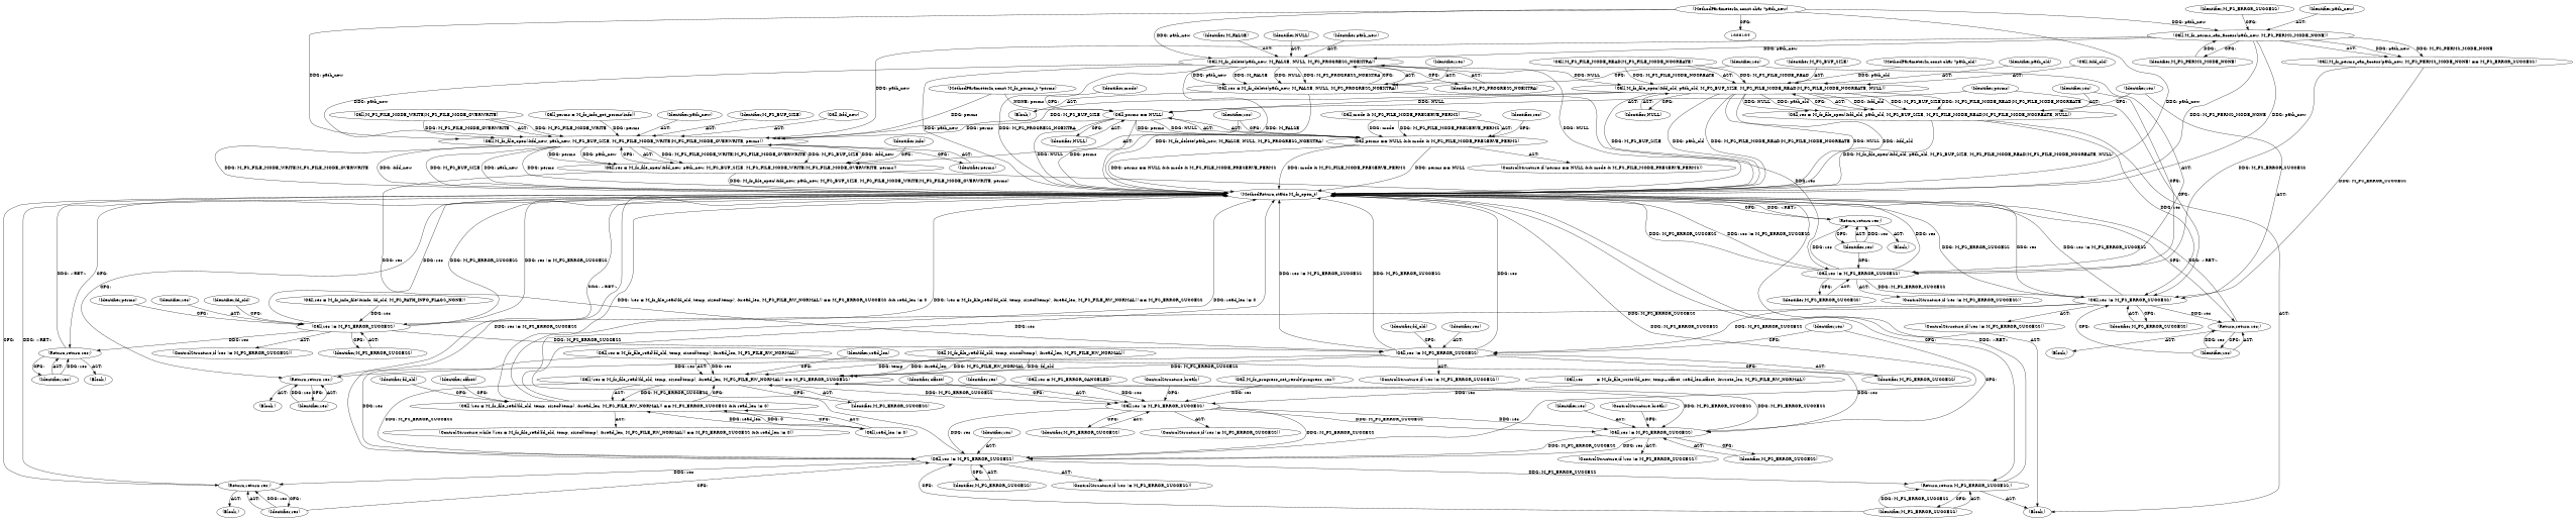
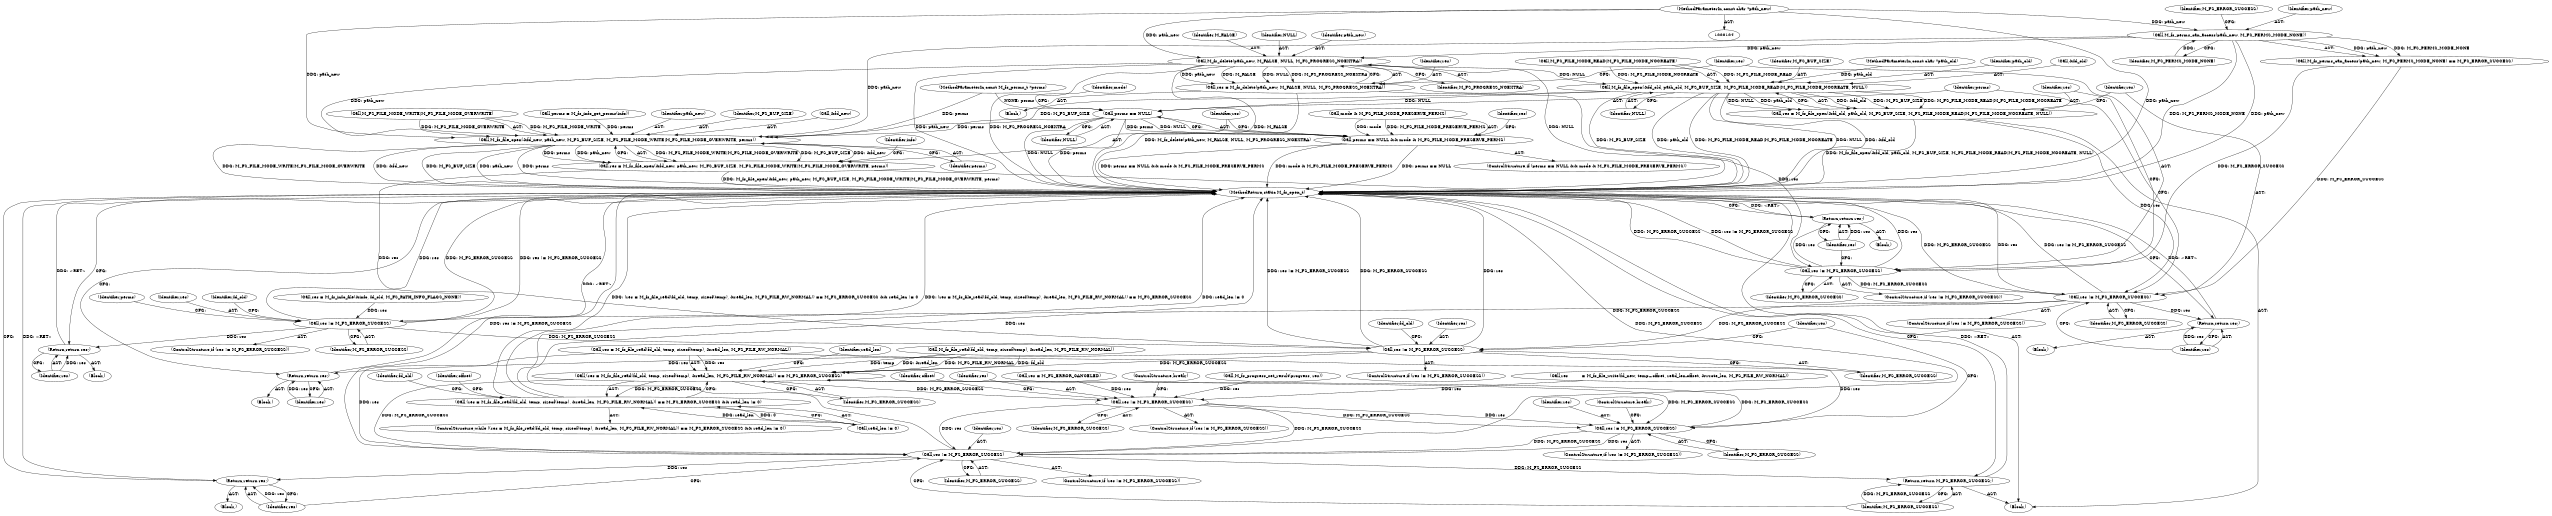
  digraph {
    n1 [label="(Call,M_fs_delete(path_new, M_FALSE, NULL, M_FS_PROGRESS_NOEXTRA))"]
    n2 [label="(Call,res = M_fs_delete(path_new, M_FALSE, NULL, M_FS_PROGRESS_NOEXTRA))"]
    n3 [label="(Call,M_fs_file_open(&fd_old, path_old, M_FS_BUF_SIZE, M_FS_FILE_MODE_READ|M_FS_FILE_MODE_NOCREATE, NULL))"]
    n4 [label="(Call,M_fs_file_open(&fd_new, path_new, M_FS_BUF_SIZE, M_FS_FILE_MODE_WRITE|M_FS_FILE_MODE_OVERWRITE, perms))"]
    n5 [label="(MethodReturn,static M_fs_open_t)"]
    n6 [label="(Identifier,M_FS_PROGRESS_NOEXTRA)"]
    n7 [label="(Call,res != M_FS_ERROR_SUCCESS)"]
    n8 [label="(Block,)"]
    n9 [label="(Call,res = M_fs_file_open(&fd_old, path_old, M_FS_BUF_SIZE, M_FS_FILE_MODE_READ|M_FS_FILE_MODE_NOCREATE, NULL))"]
    n10 [label="(Call,perms == NULL)"]
    n11 [label="(Identifier,NULL)"]
    n12 [label="(Call,res = M_fs_file_open(&fd_new, path_new, M_FS_BUF_SIZE, M_FS_FILE_MODE_WRITE|M_FS_FILE_MODE_OVERWRITE, perms))"]
    n13 [label="(Identifier,perms)"]
    n14 [label="(Return,return res;)"]
    n15 [label="(Return,return res;)"]
    n16 [label="(Return,return res;)"]
    n17 [label="(Return,return res;)"]
    n18 [label="(Return,return res;)"]
    n19 [label="(Return,return M_FS_ERROR_SUCCESS;)"]
    n20 [label="(Call,M_fs_perms_can_access(path_new, M_FS_PERMS_MODE_NONE))"]
    n21 [label="(Identifier,M_FS_PERMS_MODE_NONE)"]
    n22 [label="(Call,M_fs_perms_can_access(path_new, M_FS_PERMS_MODE_NONE) == M_FS_ERROR_SUCCESS)"]
    n23 [label="(Call,res != M_FS_ERROR_SUCCESS)"]
    n24 [label="(MethodParameterIn,const char *path_new)"]
    1000104
    n26 [label="(Identifier,M_FS_ERROR_SUCCESS)"]
    n27 [label="(ControlStructure,if (res != M_FS_ERROR_SUCCESS))"]
    n28 [label="(Identifier,res)"]
    n29 [label="(Block,)"]
    n30 [label="(Call,res != M_FS_ERROR_SUCCESS)"]
    n31 [label="(Call,res != M_FS_ERROR_SUCCESS)"]
    n32 [label="(Identifier,M_FS_ERROR_SUCCESS)"]
    n33 [label="(ControlStructure,if (res != M_FS_ERROR_SUCCESS))"]
    n34 [label="(Block,)"]
    n35 [label="(Identifier,res)"]
    n36 [label="(Identifier,M_FS_ERROR_SUCCESS)"]
    n37 [label="(ControlStructure,if (res != M_FS_ERROR_SUCCESS))"]
    n38 [label="(Call,(res = M_fs_file_read(fd_old, temp, sizeof(temp), &read_len, M_FS_FILE_RW_NORMAL)) == M_FS_ERROR_SUCCESS)"]
    n39 [label="(Identifier,M_FS_ERROR_SUCCESS)"]
    n40 [label="(ControlStructure,if (res != M_FS_ERROR_SUCCESS))"]
    n41 [label="(Identifier,res)"]
    n42 [label="(Block,)"]
    n43 [label="(Block,)"]
    n44 [label="(Identifier,res)"]
    n45 [label="(Call,(res = M_fs_file_read(fd_old, temp, sizeof(temp), &read_len, M_FS_FILE_RW_NORMAL)) == M_FS_ERROR_SUCCESS && read_len != 0)"]
    n46 [label="(Call,res != M_FS_ERROR_SUCCESS)"]
    n47 [label="(Call,res != M_FS_ERROR_SUCCESS)"]
    n48 [label="(Call,res != M_FS_ERROR_SUCCESS)"]
    n49 [label="(Identifier,M_FS_ERROR_SUCCESS)"]
    n50 [label="(Call,read_len != 0)"]
    n51 [label="(ControlStructure,while ((res = M_fs_file_read(fd_old, temp, sizeof(temp), &read_len, M_FS_FILE_RW_NORMAL)) == M_FS_ERROR_SUCCESS && read_len != 0))"]
    n52 [label="(ControlStructure,if (res != M_FS_ERROR_SUCCESS))"]
    n53 [label="(Identifier,M_FS_ERROR_SUCCESS)"]
    n54 [label="(Identifier,M_FS_ERROR_SUCCESS)"]
    n55 [label="(ControlStructure,if (res != M_FS_ERROR_SUCCESS))"]
    n56 [label="(Identifier,M_FS_ERROR_SUCCESS)"]
    n57 [label="(ControlStructure,if (res != M_FS_ERROR_SUCCESS))"]
    n58 [label="(Block,)"]
    n59 [label="(Identifier,res)"]
    n60 [label="(Identifier,M_FS_ERROR_SUCCESS)"]
    n61 [label="(Block,)"]
    n62 [label="(Call,perms == NULL && mode & M_FS_FILE_MODE_PRESERVE_PERMS)"]
    n63 [label="(Identifier,NULL)"]
    n64 [label="(ControlStructure,if (perms == NULL && mode & M_FS_FILE_MODE_PRESERVE_PERMS))"]
    n65 [label="(Call,mode & M_FS_FILE_MODE_PRESERVE_PERMS)"]
    n66 [label="(MethodParameterIn,const char *path_old)"]
    n67 [label="(Identifier,res)"]
    n68 [label="(Identifier,path_new)"]
    n69 [label="(Call,res = M_fs_info_file(&info, fd_old, M_FS_PATH_INFO_FLAGS_NONE))"]
    n70 [label="(Identifier,fd_old)"]
    n71 [label="(Identifier,res)"]
    n72 [label="(Identifier,path_old)"]
    n73 [label="(Identifier,fd_old)"]
    n74 [label="(Call,&fd_old)"]
    n75 [label="(Identifier,res)"]
    n76 [label="(Identifier,res)"]
    n77 [label="(Identifier,perms)"]
    n78 [label="(Identifier,res)"]
    n79 [label="(Call,res = M_FS_ERROR_CANCELED)"]
    n80 [label="(Call,M_FS_FILE_MODE_READ|M_FS_FILE_MODE_NOCREATE)"]
    n81 [label="(MethodParameterIn,const M_fs_perms_t *perms)"]
    n82 [label="(Identifier,M_FS_ERROR_SUCCESS)"]
    n83 [label="(ControlStructure,break;)"]
    n84 [label="(Identifier,res)"]
    n85 [label="(Identifier,M_FALSE)"]
    n86 [label="(Identifier,M_FS_BUF_SIZE)"]
    n87 [label="(Call,M_FS_FILE_MODE_WRITE|M_FS_FILE_MODE_OVERWRITE)"]
    n88 [label="(Call,perms = M_fs_info_get_perms(info))"]
    n89 [label="(ControlStructure,break;)"]
    n90 [label="(Identifier,read_len)"]
    n91 [label="(Identifier,NULL)"]
    n92 [label="(Call,res = M_fs_file_read(fd_old, temp, sizeof(temp), &read_len, M_FS_FILE_RW_NORMAL))"]
    n93 [label="(Call,M_fs_progress_set_result(progress, res))"]
    n94 [label="(Identifier,res)"]
    n95 [label="(Identifier,res)"]
    n96 [label="(Identifier,res)"]
    n97 [label="(Identifier,res)"]
    n98 [label="(Call,res          = M_fs_file_write(fd_new, temp+offset, read_len-offset, &wrote_len, M_FS_FILE_RW_NORMAL))"]
    n99 [label="(Identifier,perms)"]
    n100 [label="(Identifier,path_new)"]
    n101 [label="(Identifier,offset)"]
    n102 [label="(Call,M_fs_file_read(fd_old, temp, sizeof(temp), &read_len, M_FS_FILE_RW_NORMAL))"]
    n103 [label="(Identifier,info)"]
    n104 [label="(Identifier,res)"]
    n105 [label="(Identifier,res)"]
    n106 [label="(Identifier,path_new)"]
    n107 [label="(Identifier,M_FS_BUF_SIZE)"]
    n108 [label="(Call,&fd_new)"]
    n109 [label="(Identifier,offset)"]
    n110 [label="(Identifier,fd_old)"]
    n111 [label="(Identifier,mode)"]
    n1 -> n2 [label="AST: "]
    n1 -> n2 [label="DDG: path_new"]
    n1 -> n2 [label="DDG: M_FALSE"]
    n1 -> n2 [label="DDG: NULL"]
    n1 -> n2 [label="DDG: M_FS_PROGRESS_NOEXTRA"]
    n1 -> n3 [label="DDG: NULL"]
    n1 -> n4 [label="DDG: path_new"]
    n1 -> n5 [label="DDG: M_FS_PROGRESS_NOEXTRA"]
    n1 -> n5 [label="DDG: M_FALSE"]
    n1 -> n5 [label="DDG: NULL"]
    n1 -> n5 [label="DDG: path_new"]
    n1 -> n6 [label="CFG: "]
    n2 -> n1 [label="CFG: "]
    n2 -> n5 [label="DDG: M_fs_delete(path_new, M_FALSE, NULL, M_FS_PROGRESS_NOEXTRA)"]
    n2 -> n7 [label="DDG: res"]
    n2 -> n8 [label="AST: "]
    n3 -> n4 [label="DDG: M_FS_BUF_SIZE"]
    n3 -> n5 [label="DDG: NULL"]
    n3 -> n5 [label="DDG: &fd_old"]
    n3 -> n5 [label="DDG: M_FS_BUF_SIZE"]
    n3 -> n5 [label="DDG: path_old"]
    n3 -> n5 [label="DDG: M_FS_FILE_MODE_READ|M_FS_FILE_MODE_NOCREATE"]
    n3 -> n9 [label="AST: "]
    n3 -> n9 [label="DDG: &fd_old"]
    n3 -> n9 [label="DDG: M_FS_BUF_SIZE"]
    n3 -> n9 [label="DDG: M_FS_FILE_MODE_READ|M_FS_FILE_MODE_NOCREATE"]
    n3 -> n9 [label="DDG: NULL"]
    n3 -> n9 [label="DDG: path_old"]
    n3 -> n10 [label="DDG: NULL"]
    n3 -> n11 [label="CFG: "]
    n4 -> n5 [label="DDG: path_new"]
    n4 -> n5 [label="DDG: perms"]
    n4 -> n5 [label="DDG: M_FS_FILE_MODE_WRITE|M_FS_FILE_MODE_OVERWRITE"]
    n4 -> n5 [label="DDG: &fd_new"]
    n4 -> n5 [label="DDG: M_FS_BUF_SIZE"]
    n4 -> n12 [label="AST: "]
    n4 -> n12 [label="DDG: M_FS_FILE_MODE_WRITE|M_FS_FILE_MODE_OVERWRITE"]
    n4 -> n12 [label="DDG: M_FS_BUF_SIZE"]
    n4 -> n12 [label="DDG: &fd_new"]
    n4 -> n12 [label="DDG: perms"]
    n4 -> n12 [label="DDG: path_new"]
    n4 -> n13 [label="CFG: "]
    n5 -> n14 [label="CFG: "]
    n5 -> n15 [label="CFG: "]
    n5 -> n16 [label="CFG: "]
    n5 -> n17 [label="CFG: "]
    n5 -> n18 [label="CFG: "]
    n5 -> n19 [label="CFG: "]
    n6 -> n1 [label="AST: "]
    n7 -> n5 [label="DDG: res"]
    n7 -> n5 [label="DDG: M_FS_ERROR_SUCCESS"]
    n7 -> n5 [label="DDG: res != M_FS_ERROR_SUCCESS"]
    n7 -> n14 [label="DDG: res"]
    n7 -> n23 [label="DDG: M_FS_ERROR_SUCCESS"]
    n7 -> n26 [label="CFG: "]
    n7 -> n27 [label="AST: "]
    n9 -> n3 [label="CFG: "]
    n9 -> n5 [label="DDG: M_fs_file_open(&fd_old, path_old, M_FS_BUF_SIZE, M_FS_FILE_MODE_READ|M_FS_FILE_MODE_NOCREATE, NULL)"]
    n9 -> n23 [label="DDG: res"]
    n9 -> n61 [label="AST: "]
    n10 -> n4 [label="DDG: perms"]
    n10 -> n5 [label="DDG: NULL"]
    n10 -> n5 [label="DDG: perms"]
    n10 -> n62 [label="AST: "]
    n10 -> n62 [label="DDG: perms"]
    n10 -> n62 [label="DDG: NULL"]
    n10 -> n63 [label="CFG: "]
    n11 -> n3 [label="AST: "]
    n12 -> n4 [label="CFG: "]
    n12 -> n5 [label="DDG: M_fs_file_open(&fd_new, path_new, M_FS_BUF_SIZE, M_FS_FILE_MODE_WRITE|M_FS_FILE_MODE_OVERWRITE, perms)"]
    n12 -> n31 [label="DDG: res"]
    n12 -> n61 [label="AST: "]
    n13 -> n4 [label="AST: "]
    n14 -> n5 [label="DDG: <RET>"]
    n14 -> n28 [label="CFG: "]
    n14 -> n29 [label="AST: "]
    n15 -> n5 [label="DDG: <RET>"]
    n15 -> n34 [label="AST: "]
    n15 -> n35 [label="CFG: "]
    n16 -> n5 [label="DDG: <RET>"]
    n16 -> n41 [label="CFG: "]
    n16 -> n42 [label="AST: "]
    n17 -> n5 [label="DDG: <RET>"]
    n17 -> n43 [label="AST: "]
    n17 -> n44 [label="CFG: "]
    n18 -> n5 [label="DDG: <RET>"]
    n18 -> n58 [label="AST: "]
    n18 -> n59 [label="CFG: "]
    n19 -> n5 [label="DDG: <RET>"]
    n19 -> n60 [label="CFG: "]
    n19 -> n61 [label="AST: "]
    n20 -> n1 [label="DDG: path_new"]
    n20 -> n4 [label="DDG: path_new"]
    n20 -> n5 [label="DDG: M_FS_PERMS_MODE_NONE"]
    n20 -> n5 [label="DDG: path_new"]
    n20 -> n21 [label="CFG: "]
    n20 -> n22 [label="AST: "]
    n20 -> n22 [label="DDG: path_new"]
    n20 -> n22 [label="DDG: M_FS_PERMS_MODE_NONE"]
    n21 -> n20 [label="DDG: "]
    n22 -> n7 [label="DDG: M_FS_ERROR_SUCCESS"]
    n22 -> n23 [label="DDG: M_FS_ERROR_SUCCESS"]
    n23 -> n5 [label="DDG: M_FS_ERROR_SUCCESS"]
    n23 -> n5 [label="DDG: res"]
    n23 -> n5 [label="DDG: res != M_FS_ERROR_SUCCESS"]
    n23 -> n15 [label="DDG: res"]
    n23 -> n30 [label="DDG: M_FS_ERROR_SUCCESS"]
    n23 -> n31 [label="DDG: M_FS_ERROR_SUCCESS"]
    n23 -> n32 [label="CFG: "]
    n23 -> n33 [label="AST: "]
    n24 -> n1 [label="DDG: path_new"]
    n24 -> n4 [label="DDG: path_new"]
    n24 -> n5 [label="DDG: path_new"]
    n24 -> n20 [label="DDG: path_new"]
-   n24 -> 1000104 [label="CFG: "]
+   n24 -> 1000104 [label="AST: "]
    n26 -> n7 [label="AST: "]
    n28 -> n7 [label="CFG: "]
    n28 -> n14 [label="AST: "]
    n28 -> n14 [label="DDG: res"]
    n30 -> n5 [label="DDG: res"]
    n30 -> n5 [label="DDG: M_FS_ERROR_SUCCESS"]
    n30 -> n5 [label="DDG: res != M_FS_ERROR_SUCCESS"]
    n30 -> n16 [label="DDG: res"]
    n30 -> n31 [label="DDG: M_FS_ERROR_SUCCESS"]
    n30 -> n36 [label="CFG: "]
    n30 -> n37 [label="AST: "]
    n31 -> n5 [label="DDG: res != M_FS_ERROR_SUCCESS"]
    n31 -> n5 [label="DDG: M_FS_ERROR_SUCCESS"]
    n31 -> n5 [label="DDG: res"]
    n31 -> n17 [label="DDG: res"]
    n31 -> n38 [label="DDG: M_FS_ERROR_SUCCESS"]
    n31 -> n39 [label="CFG: "]
    n31 -> n40 [label="AST: "]
    n32 -> n23 [label="AST: "]
    n35 -> n15 [label="AST: "]
    n35 -> n15 [label="DDG: res"]
    n35 -> n23 [label="CFG: "]
    n36 -> n30 [label="AST: "]
    n38 -> n45 [label="AST: "]
    n38 -> n45 [label="DDG: M_FS_ERROR_SUCCESS"]
    n38 -> n46 [label="DDG: M_FS_ERROR_SUCCESS"]
    n38 -> n47 [label="DDG: M_FS_ERROR_SUCCESS"]
    n38 -> n48 [label="DDG: M_FS_ERROR_SUCCESS"]
    n38 -> n49 [label="CFG: "]
    n39 -> n31 [label="AST: "]
    n41 -> n16 [label="AST: "]
    n41 -> n16 [label="DDG: res"]
    n44 -> n17 [label="AST: "]
    n44 -> n17 [label="DDG: res"]
    n45 -> n5 [label="DDG: (res = M_fs_file_read(fd_old, temp, sizeof(temp), &read_len, M_FS_FILE_RW_NORMAL)) == M_FS_ERROR_SUCCESS && read_len != 0"]
    n45 -> n5 [label="DDG: read_len != 0"]
    n45 -> n5 [label="DDG: (res = M_fs_file_read(fd_old, temp, sizeof(temp), &read_len, M_FS_FILE_RW_NORMAL)) == M_FS_ERROR_SUCCESS"]
    n45 -> n38 [label="CFG: "]
    n45 -> n50 [label="CFG: "]
    n45 -> n51 [label="AST: "]
    n46 -> n47 [label="DDG: res"]
    n46 -> n47 [label="DDG: M_FS_ERROR_SUCCESS"]
    n46 -> n48 [label="DDG: res"]
    n46 -> n48 [label="DDG: M_FS_ERROR_SUCCESS"]
    n46 -> n52 [label="AST: "]
    n46 -> n53 [label="CFG: "]
    n47 -> n38 [label="DDG: M_FS_ERROR_SUCCESS"]
    n47 -> n48 [label="DDG: res"]
    n47 -> n48 [label="DDG: M_FS_ERROR_SUCCESS"]
    n47 -> n54 [label="CFG: "]
    n47 -> n55 [label="AST: "]
    n48 -> n5 [label="DDG: M_FS_ERROR_SUCCESS"]
    n48 -> n5 [label="DDG: res != M_FS_ERROR_SUCCESS"]
    n48 -> n5 [label="DDG: res"]
    n48 -> n18 [label="DDG: res"]
    n48 -> n19 [label="DDG: M_FS_ERROR_SUCCESS"]
    n48 -> n56 [label="CFG: "]
    n48 -> n57 [label="AST: "]
    n49 -> n38 [label="AST: "]
    n50 -> n45 [label="AST: "]
    n50 -> n45 [label="DDG: read_len"]
    n50 -> n45 [label="DDG: 0"]
    n53 -> n46 [label="AST: "]
    n54 -> n47 [label="AST: "]
    n56 -> n48 [label="AST: "]
    n59 -> n18 [label="AST: "]
    n59 -> n18 [label="DDG: res"]
    n59 -> n48 [label="CFG: "]
    n60 -> n19 [label="AST: "]
    n60 -> n19 [label="DDG: M_FS_ERROR_SUCCESS"]
    n60 -> n48 [label="CFG: "]
    n62 -> n5 [label="DDG: perms == NULL && mode & M_FS_FILE_MODE_PRESERVE_PERMS"]
    n62 -> n5 [label="DDG: mode & M_FS_FILE_MODE_PRESERVE_PERMS"]
    n62 -> n5 [label="DDG: perms == NULL"]
-   n62 -> n10 [label="AST: "]
+   n62 -> n10 [label="CFG: "]
    n62 -> n64 [label="AST: "]
    n63 -> n10 [label="AST: "]
    n65 -> n62 [label="AST: "]
    n65 -> n62 [label="DDG: mode"]
    n65 -> n62 [label="DDG: M_FS_FILE_MODE_PRESERVE_PERMS"]
    n66 -> n3 [label="DDG: path_old"]
    n67 -> n9 [label="CFG: "]
    n67 -> n23 [label="AST: "]
    n68 -> n20 [label="AST: "]
    n69 -> n30 [label="DDG: res"]
    n70 -> n31 [label="CFG: "]
    n71 -> n7 [label="CFG: "]
    n71 -> n9 [label="AST: "]
    n72 -> n3 [label="AST: "]
    n73 -> n45 [label="CFG: "]
    n74 -> n3 [label="AST: "]
    n75 -> n46 [label="AST: "]
    n76 -> n31 [label="CFG: "]
    n76 -> n47 [label="CFG: "]
    n77 -> n30 [label="CFG: "]
    n78 -> n62 [label="CFG: "]
    n79 -> n46 [label="DDG: res"]
    n80 -> n3 [label="AST: "]
    n80 -> n3 [label="DDG: M_FS_FILE_MODE_READ"]
    n80 -> n3 [label="DDG: M_FS_FILE_MODE_NOCREATE"]
    n81 -> n4 [label="DDG: perms"]
    n81 -> n10 [label="NONE: perms"]
    n82 -> n20 [label="CFG: "]
    n83 -> n46 [label="CFG: "]
    n84 -> n47 [label="AST: "]
    n85 -> n1 [label="AST: "]
    n86 -> n3 [label="AST: "]
    n87 -> n4 [label="AST: "]
    n87 -> n4 [label="DDG: M_FS_FILE_MODE_WRITE"]
    n87 -> n4 [label="DDG: M_FS_FILE_MODE_OVERWRITE"]
    n88 -> n4 [label="DDG: perms"]
    n89 -> n47 [label="CFG: "]
    n90 -> n38 [label="CFG: "]
    n91 -> n1 [label="AST: "]
    n92 -> n38 [label="AST: "]
    n92 -> n38 [label="DDG: res"]
    n92 -> n47 [label="DDG: res"]
    n92 -> n48 [label="DDG: res"]
    n93 -> n46 [label="DDG: res"]
    n94 -> n48 [label="AST: "]
    n95 -> n2 [label="AST: "]
    n96 -> n12 [label="AST: "]
    n96 -> n62 [label="CFG: "]
    n97 -> n2 [label="CFG: "]
    n97 -> n7 [label="AST: "]
    n98 -> n46 [label="DDG: res"]
    n99 -> n10 [label="AST: "]
    n99 -> n23 [label="CFG: "]
    n100 -> n1 [label="AST: "]
    n101 -> n46 [label="CFG: "]
    n102 -> n38 [label="DDG: &read_len"]
    n102 -> n38 [label="DDG: M_FS_FILE_RW_NORMAL"]
    n102 -> n38 [label="DDG: fd_old"]
    n102 -> n38 [label="DDG: temp"]
    n103 -> n12 [label="CFG: "]
    n104 -> n30 [label="AST: "]
    n105 -> n31 [label="AST: "]
    n106 -> n4 [label="AST: "]
    n107 -> n4 [label="AST: "]
    n108 -> n4 [label="AST: "]
    n109 -> n45 [label="CFG: "]
    n110 -> n30 [label="CFG: "]
    n111 -> n10 [label="CFG: "]
  }
